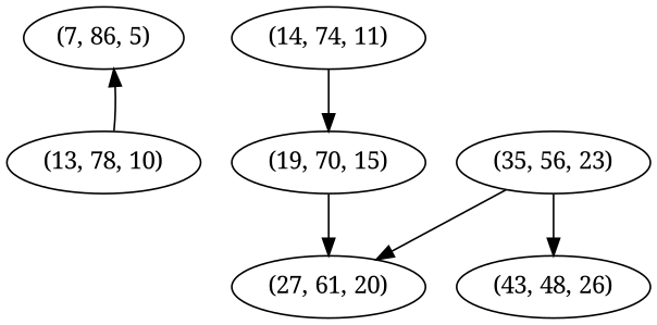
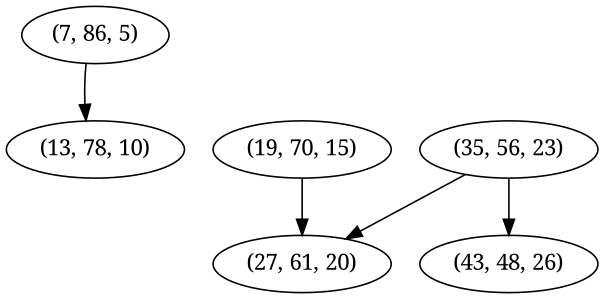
  digraph {
    fontname="Noto Serif"
    node [fontname="Noto Serif"]
    edge [fontname="Noto Serif"]
    "(7, 86, 5)"
    "(13, 78, 10)"
-   "(14, 74, 11)"
    "(19, 70, 15)"
    "(27, 61, 20)"
    "(35, 56, 23)"
    "(43, 48, 26)"
-   "(13, 78, 10)" -> "(7, 86, 5)"
-   "(14, 74, 11)" -> "(19, 70, 15)"
+   "(7, 86, 5)" -> "(13, 78, 10)"
    "(19, 70, 15)" -> "(27, 61, 20)"
    "(35, 56, 23)" -> "(27, 61, 20)"
    "(35, 56, 23)" -> "(43, 48, 26)"
  }
